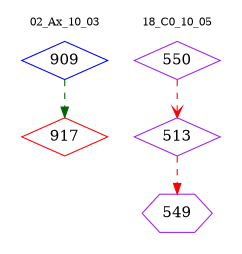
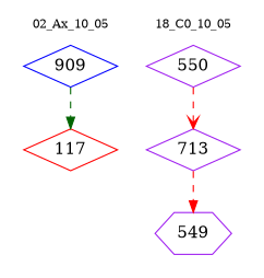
  digraph {
    node [color=purple shape=diamond]
    edge [arrowhead=normal color=red style=dashed]
    n1 [color=blue label=909]
-   n2 [color=red label=917]
+   n2 [color=red label=117]
    n3 [label=550]
-   n4 [label=513]
+   n4 [label=713]
    n5 [label=549 shape=hexagon]
    subgraph cluster_1 {
      color=white
      fontsize=10
-     label="02_Ax_10_03"
+     label="02_Ax_10_05"
      n1
      n2
    }
    subgraph cluster_2 {
      color=white
      fontsize=10
      label="18_C0_10_05"
      n3
      n4
      n5
    }
    n1 -> n2 [color=darkgreen]
    n3 -> n4 [arrowhead=vee]
    n4 -> n5
  }
